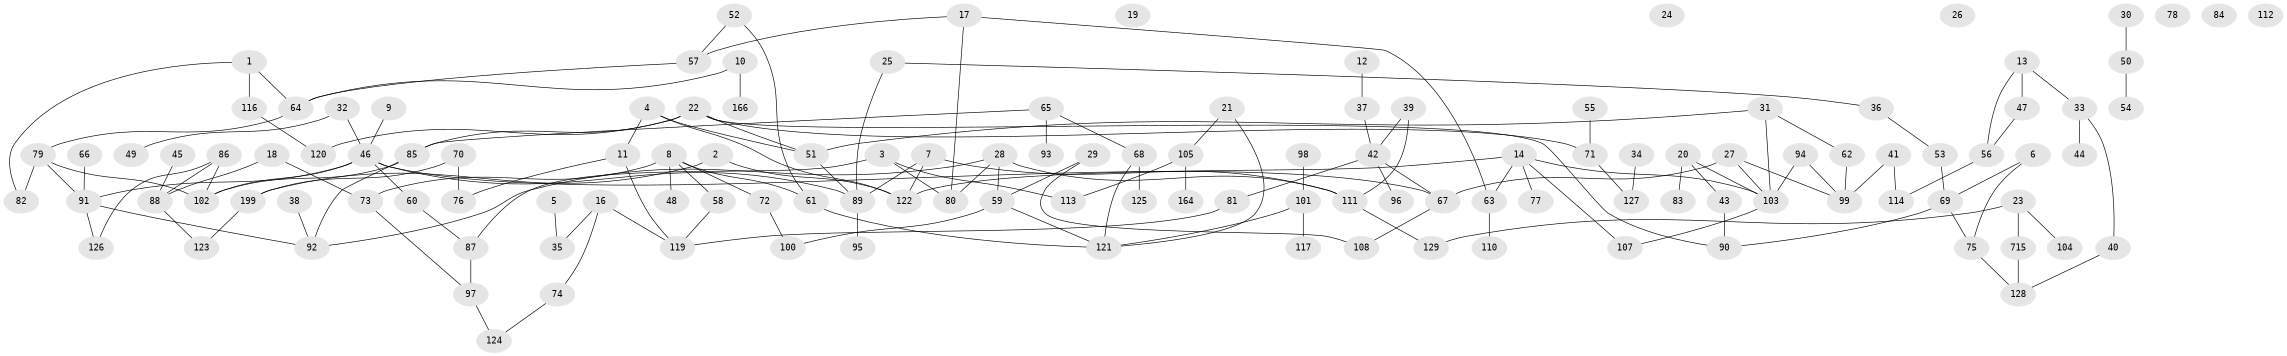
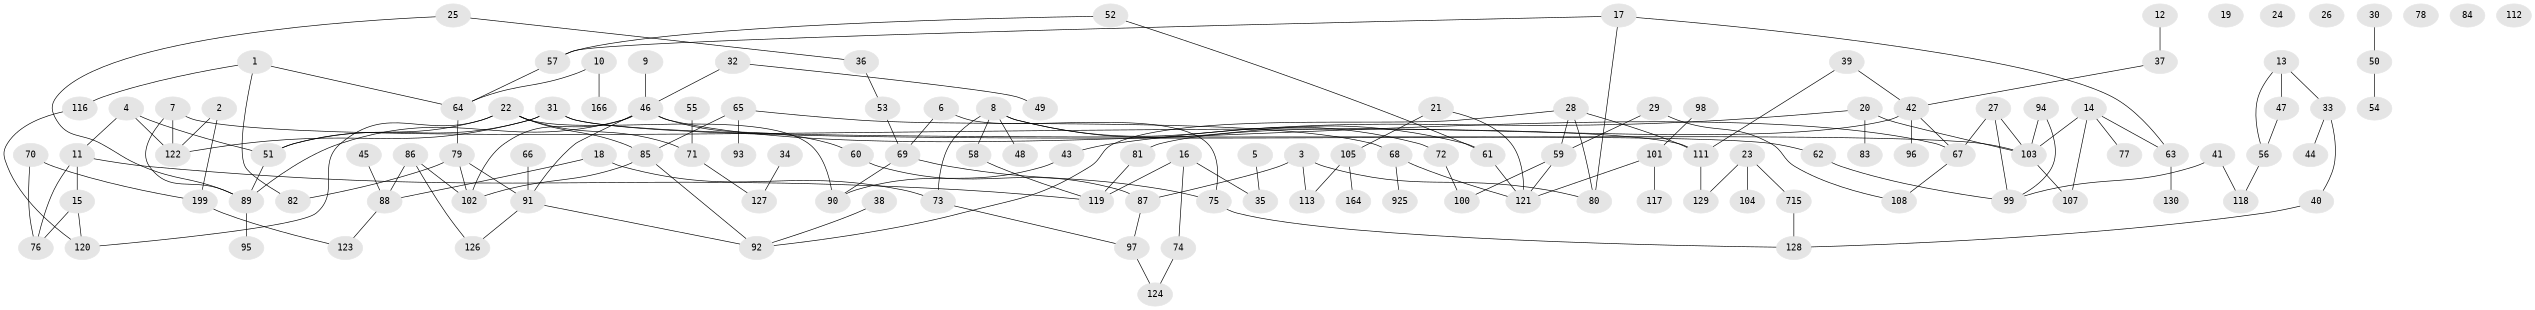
  graph {
    fontname="DejaVu Sans Mono"
    node [color=gray90 fontname="DejaVu Sans Mono" style=filled]
    edge [fontname="DejaVu Sans Mono"]
    1
    64
    82
    116
    79
    120
    n7 [label=199]
    2
    122
    123
    3
    80
    87
    113
    97
    4
    11
    51
+   15
    76
    119
    89
    5
    35
    6
    69
    75
    90
    128
    7
    111
    95
    129
    8
    48
    58
    61
    72
    73
    121
    100
    9
    46
    67
    60
    91
    102
    10
    n49 [label=166]
    12
    37
    42
    13
    33
    47
    56
    40
    44
-   118 [label=114]
+   118
    14
    63
    77
    103
    107
-   110
+   110 [label=130]
    16
    74
    124
    17
    57
    18
    88
    19
    20
    43
    83
    21
    105
    n79 [label=164]
    22
    71
    85
    127
    92
    23
    104
    n87 [label=715]
    24
    25
    36
    53
    26
    27
    99
    108
    28
    59
    29
    30
    50
    54
    31
    62
    32
    49
    34
    81
    96
    38
    39
    41
    45
    126
    52
    55
    65
    68
    93
-   125
+   125 [label=925]
    66
    70
    78
    84
    86
    94
    98
    101
    117
    112
    1 -- 64
    1 -- 82
    1 -- 116
    64 -- 79
    116 -- 120
    79 -- 82
    79 -- 91
    79 -- 102
    n7 -- 123
    2 -- n7
    2 -- 122
    3 -- 80
    3 -- 87
    3 -- 113
    87 -- 97
    97 -- 124
    4 -- 122
    4 -- 11
    4 -- 51
+   11 -- 15
    11 -- 76
    11 -- 119
    51 -- 89
+   15 -- 120
+   15 -- 76
    89 -- 95
    5 -- 35
    6 -- 69
    6 -- 75
    69 -- 75
    69 -- 90
    75 -- 128
    7 -- 122
    7 -- 89
    7 -- 111
    111 -- 129
    8 -- 48
    8 -- 58
    8 -- 61
    8 -- 72
    8 -- 73
    58 -- 119
    61 -- 121
    72 -- 100
    73 -- 97
    9 -- 46
    46 -- 89
    46 -- 67
    46 -- 60
    46 -- 91
    46 -- 102
    67 -- 108
    60 -- 87
    91 -- 92
    91 -- 126
    10 -- 64
    10 -- n49
    12 -- 37
    37 -- 42
    42 -- 67
    42 -- 81
    42 -- 96
    13 -- 33
    13 -- 47
    13 -- 56
    33 -- 40
    33 -- 44
    47 -- 56
    56 -- 118
    40 -- 128
-   14 -- 122
+   31 -- 122
    14 -- 63
    14 -- 77
    14 -- 103
    14 -- 107
    63 -- 110
    103 -- 107
    16 -- 119
    16 -- 35
    16 -- 74
    74 -- 124
    17 -- 80
    17 -- 63
    17 -- 57
    57 -- 64
    18 -- 73
    18 -- 88
    88 -- 123
    20 -- 103
    20 -- 43
    20 -- 83
    43 -- 90
    21 -- 121
    21 -- 105
    105 -- 113
    105 -- n79
    22 -- 120
    22 -- 51
    22 -- 90
    22 -- 71
    22 -- 85
    71 -- 127
    85 -- 102
    85 -- 92
    23 -- 129
    23 -- 104
    23 -- n87
    n87 -- 128
    25 -- 89
    25 -- 36
    36 -- 53
    53 -- 69
    27 -- 67
    27 -- 103
    27 -- 99
    28 -- 80
    28 -- 111
    28 -- 92
    28 -- 59
    59 -- 121
    59 -- 100
    29 -- 108
    29 -- 59
    30 -- 50
    50 -- 54
    31 -- 51
    31 -- 103
    31 -- 62
    62 -- 99
    32 -- 46
    32 -- 49
    34 -- 127
    81 -- 119
    38 -- 92
    39 -- 111
    39 -- 42
    41 -- 118
    41 -- 99
    45 -- 88
    52 -- 61
    52 -- 57
    55 -- 71
    65 -- 85
    65 -- 68
    65 -- 93
    68 -- 121
    68 -- 125
    66 -- 91
    70 -- n7
    70 -- 76
    86 -- 102
    86 -- 88
    86 -- 126
    94 -- 103
    94 -- 99
    98 -- 101
    101 -- 121
    101 -- 117
  }
